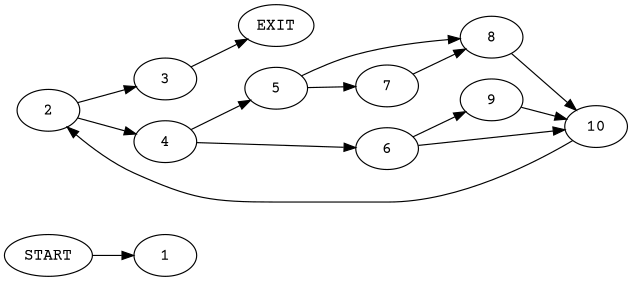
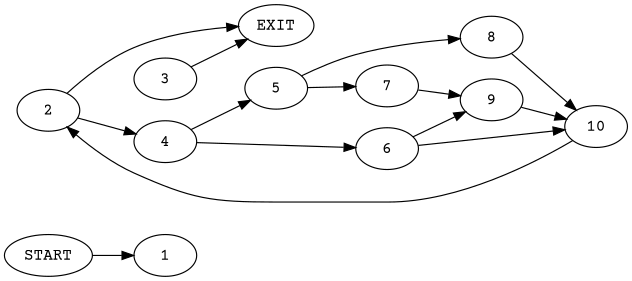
  digraph {
    fontname="Courier Prime"
    rankdir=LR
    node [fontname="Courier Prime"]
    edge [fontname="Courier Prime"]
    n1 [label=START]
    1
    n3 [label=EXIT]
    2
    3
    4
    5
    6
    7
    8
    9
    10
    n1 -> 1
-   2 -> 3
+   2 -> n3
    2 -> 4
    3 -> n3
    4 -> 5
    4 -> 6
    5 -> 7
    5 -> 8
    6 -> 9
    6 -> 10
-   7 -> 8
+   7 -> 9
    8 -> 10
    9 -> 10
    10 -> 2
  }
